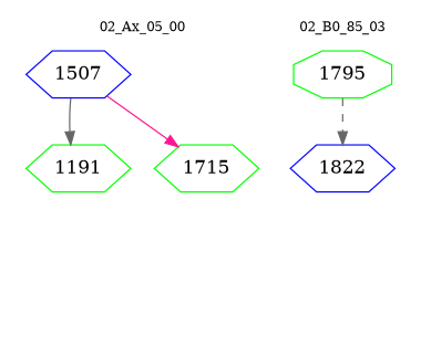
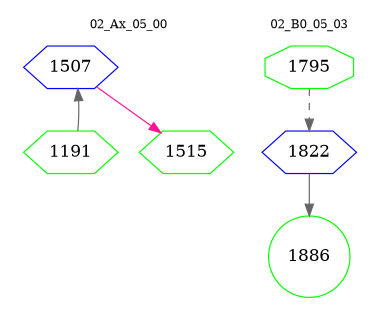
  digraph {
    node [color=green shape=hexagon]
    edge [color=gray40 style=solid]
    n1 [color=blue label=1507]
    n2 [label=1191]
-   n3 [label=1715]
+   n3 [label=1515]
    n4 [color=blue label=1822]
    n5 [label=1795 shape=octagon]
+   n6 [label=1886 shape=circle]
    subgraph cluster_1 {
      color=white
      fontsize=10
      label="02_Ax_05_00"
      n1
      n2
      n3
    }
    subgraph cluster_2 {
      color=white
      fontsize=10
-     label="02_B0_85_03"
+     label="02_B0_05_03"
      n4
      n5
+     n6
    }
-   n1 -> n2
+   n2 -> n1
    n1 -> n3 [color=deeppink]
+   n4 -> n6
    n5 -> n4 [style=dashed]
  }
